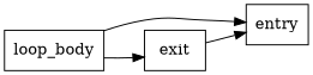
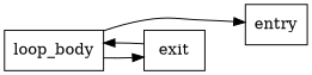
  digraph {
    rankdir=LR
    node [shape=box]
    loop_body
    entry
    exit
    loop_body -> entry
    loop_body -> exit
-   exit -> entry
+   exit -> loop_body
  }
